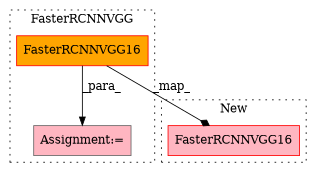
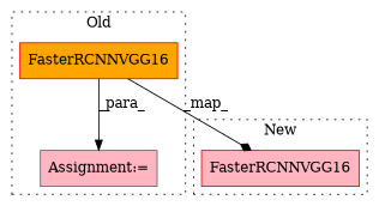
  digraph {
    node [a=32 l="16,1" shape=box style=filled fillcolor=lightpink color=red]
    n1 [label=FasterRCNNVGG16 s="4318,4346" fillcolor=orange]
    n2 [a=7 l=1 label="Assignment:=" s=4317 color=gray40]
    n3 [label=FasterRCNNVGG16 s="4059,4087"]
    subgraph cluster_1 {
-     label=FasterRCNNVGG
+     label=Old
      style=dotted
      n1
      n2
    }
    subgraph cluster_2 {
      label=New
      style=dotted
      n3
    }
    n1 -> n2 [label=_para_ arrowhead=normal]
    n1 -> n3 [label=_map_ arrowhead=diamond]
  }
